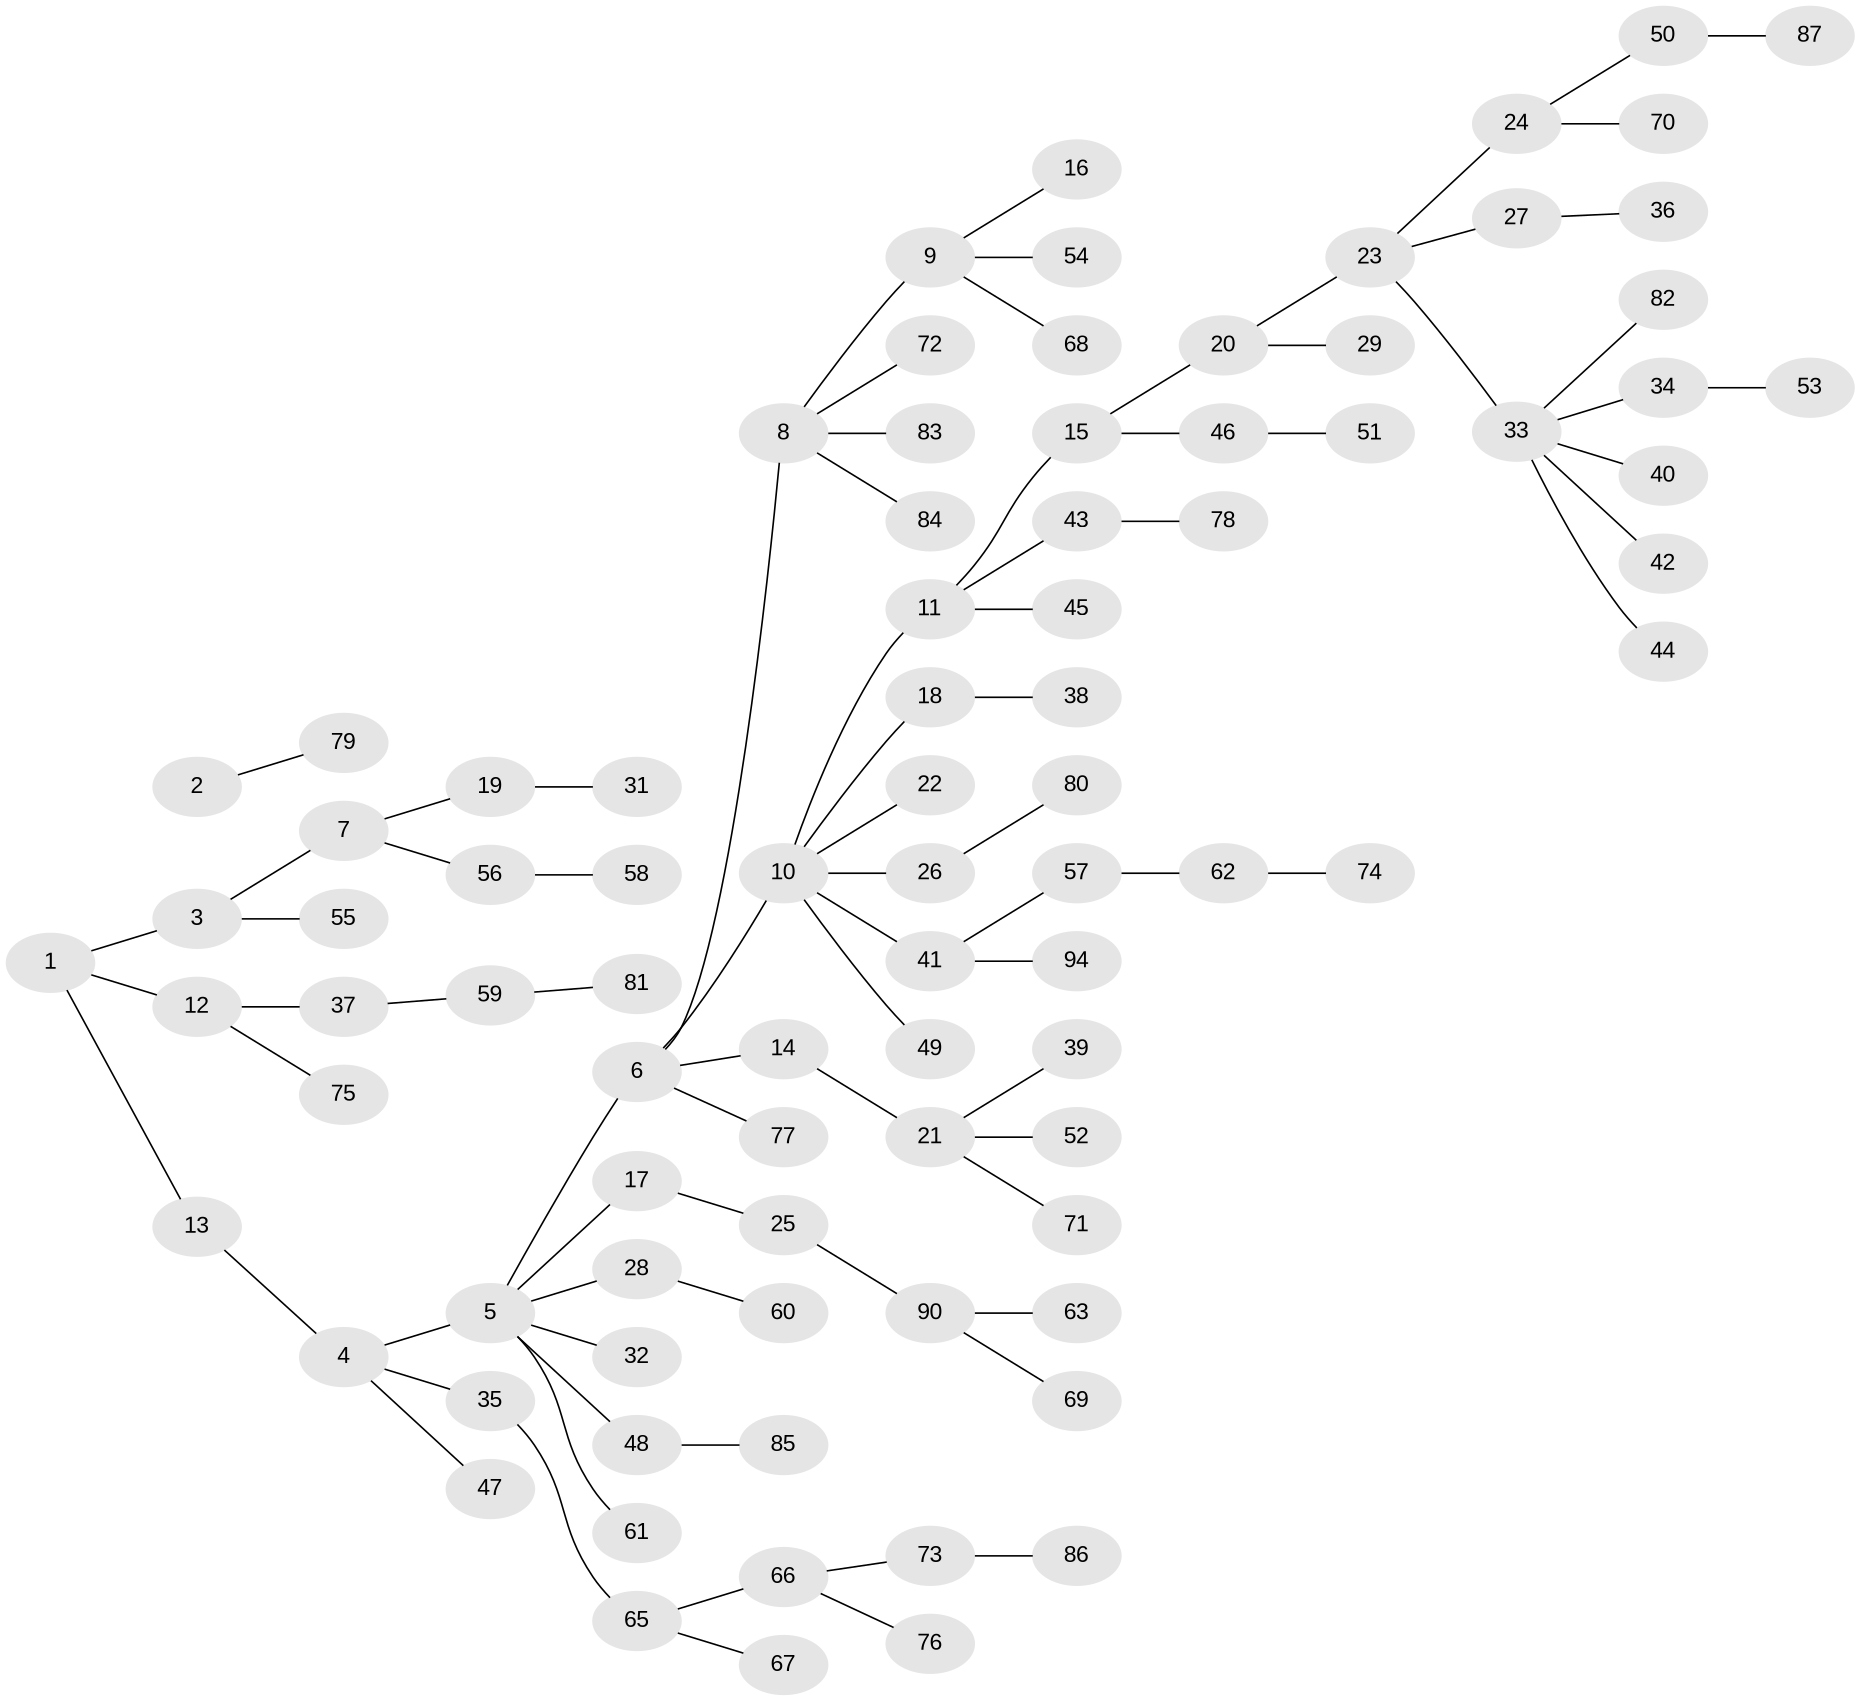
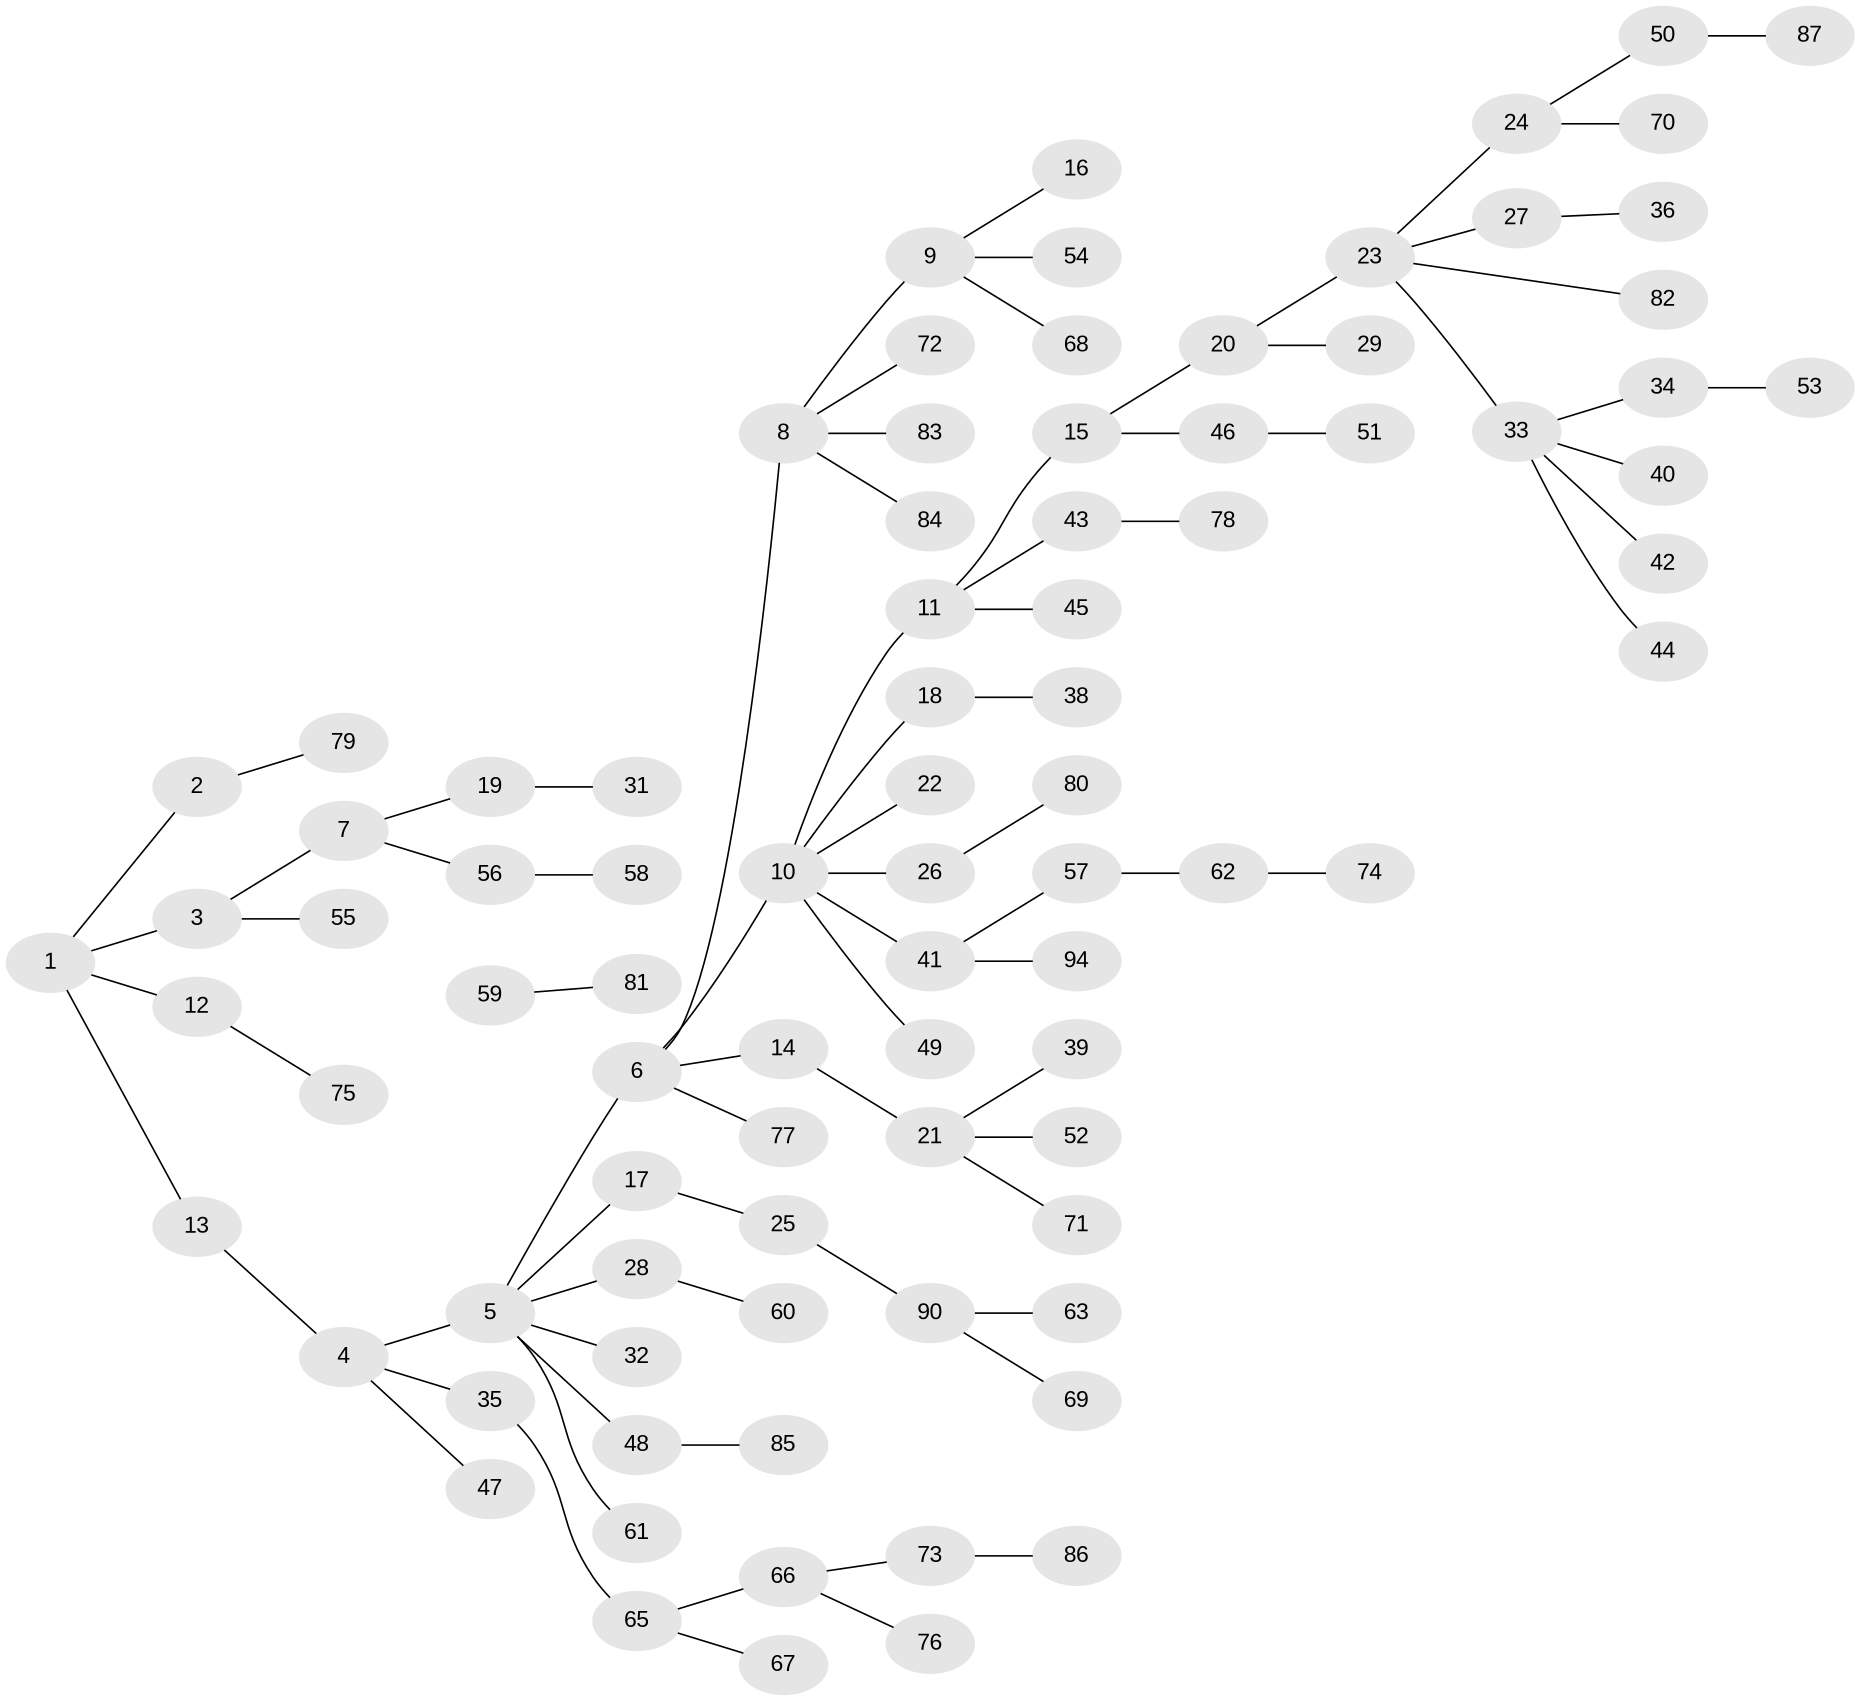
  graph {
    fontname="Liberation Sans"
    rankdir=LR
    node [color=gray90 fontname="Liberation Sans" style=filled]
    edge [fontname="Liberation Sans"]
    1
    2
    3
    12
    13
    79
    7
    55
    4
    5
    35
    47
-   37
    75
    19
    56
    6
    17
    28
    32
    48
    61
    65
    8
    10
    14
    77
    25
    60
    85
    9
    72
    83
    84
    11
    18
    22
    26
    41
    49
    21
    31
    58
    16
    54
    68
    15
    43
    45
    38
    80
    57
    n53 [label=94]
    20
    46
    78
    59
    39
    52
    71
    23
    29
    51
    n64 [label=90]
    24
    27
    33
    82
    50
    70
    36
    34
    40
    42
    44
    87
    63
    69
    53
    66
    67
    81
    62
    74
    73
    76
    86
+   1 -- 2
    1 -- 3
    1 -- 12
    1 -- 13
    2 -- 79
    3 -- 7
    3 -- 55
-   12 -- 37
    12 -- 75
    13 -- 4
    7 -- 19
    7 -- 56
    4 -- 5
    4 -- 35
    4 -- 47
    5 -- 6
    5 -- 17
    5 -- 28
    5 -- 32
    5 -- 48
    5 -- 61
    35 -- 65
-   37 -- 59
    19 -- 31
    56 -- 58
    6 -- 8
    6 -- 10
    6 -- 14
    6 -- 77
    17 -- 25
    28 -- 60
    48 -- 85
    65 -- 66
    65 -- 67
    8 -- 9
    8 -- 72
    8 -- 83
    8 -- 84
    10 -- 11
    10 -- 18
    10 -- 22
    10 -- 26
    10 -- 41
    10 -- 49
    14 -- 21
    25 -- n64
    9 -- 16
    9 -- 54
    9 -- 68
    11 -- 15
    11 -- 43
    11 -- 45
    18 -- 38
    26 -- 80
    41 -- 57
    41 -- n53
    21 -- 39
    21 -- 52
    21 -- 71
    15 -- 20
    15 -- 46
    43 -- 78
    57 -- 62
    20 -- 23
    20 -- 29
    46 -- 51
    59 -- 81
    23 -- 24
    23 -- 27
    23 -- 33
-   33 -- 82
+   23 -- 82
    n64 -- 63
    n64 -- 69
    24 -- 50
    24 -- 70
    27 -- 36
    33 -- 34
    33 -- 40
    33 -- 42
    33 -- 44
    50 -- 87
    34 -- 53
    66 -- 73
    66 -- 76
    62 -- 74
    73 -- 86
  }
